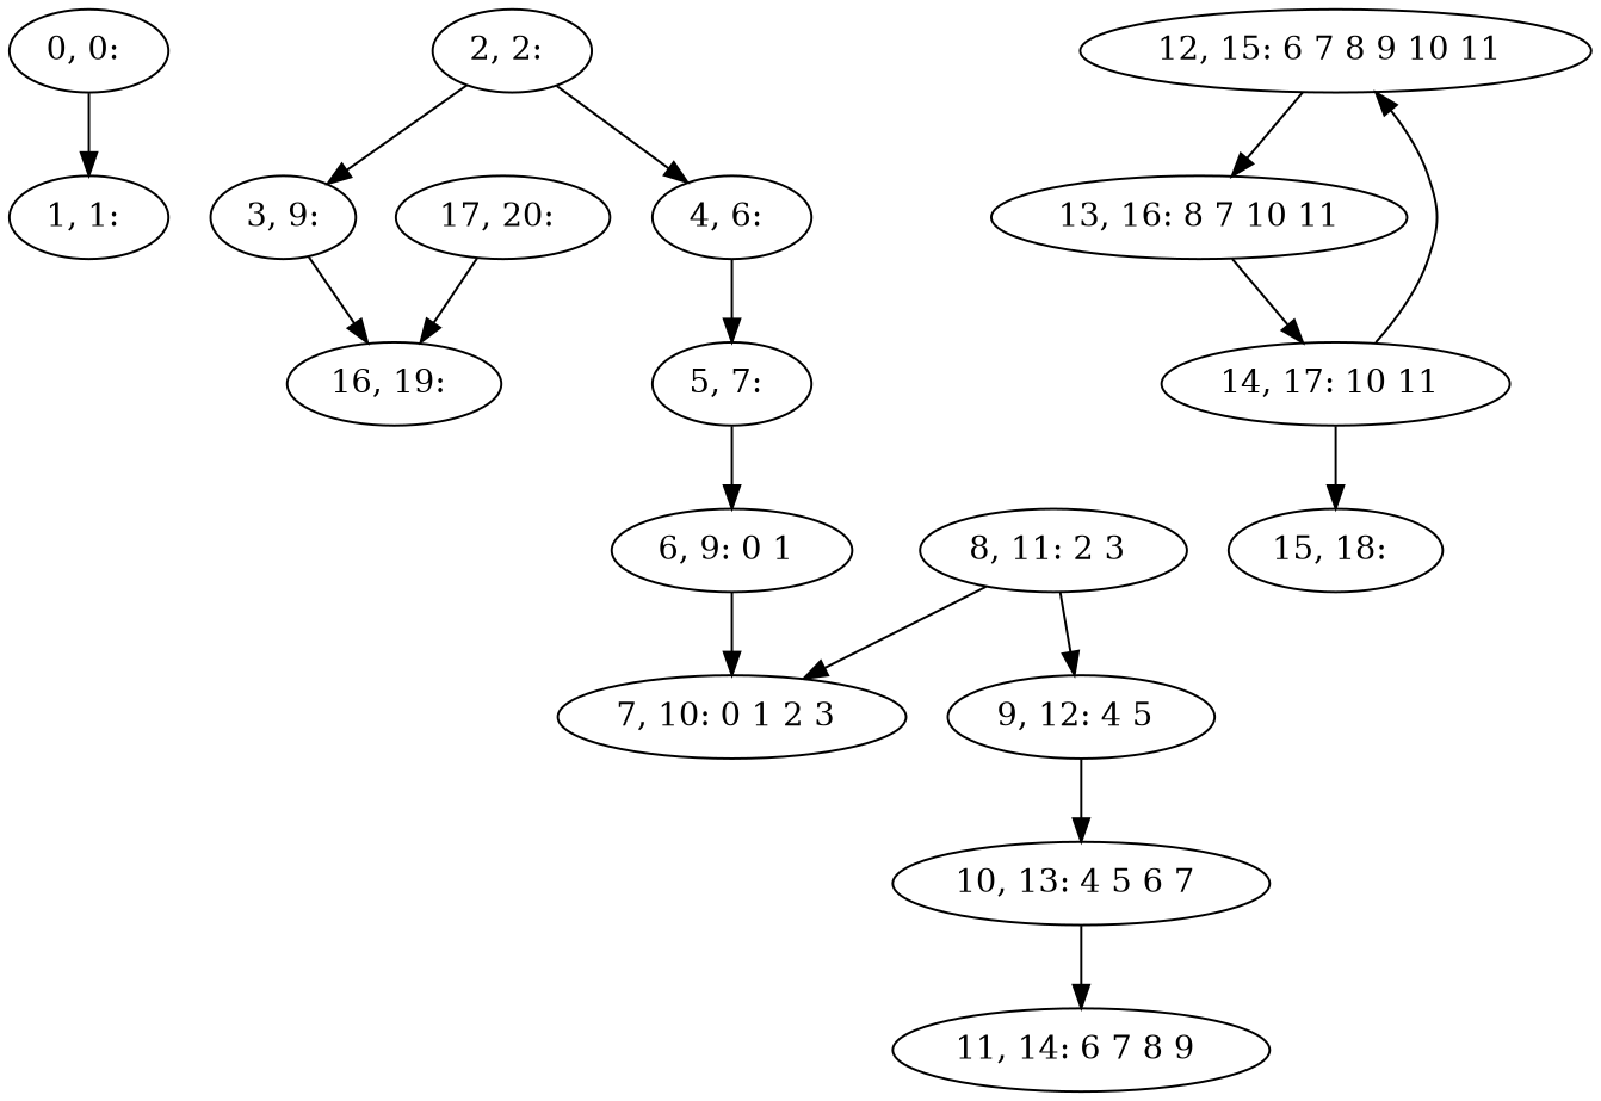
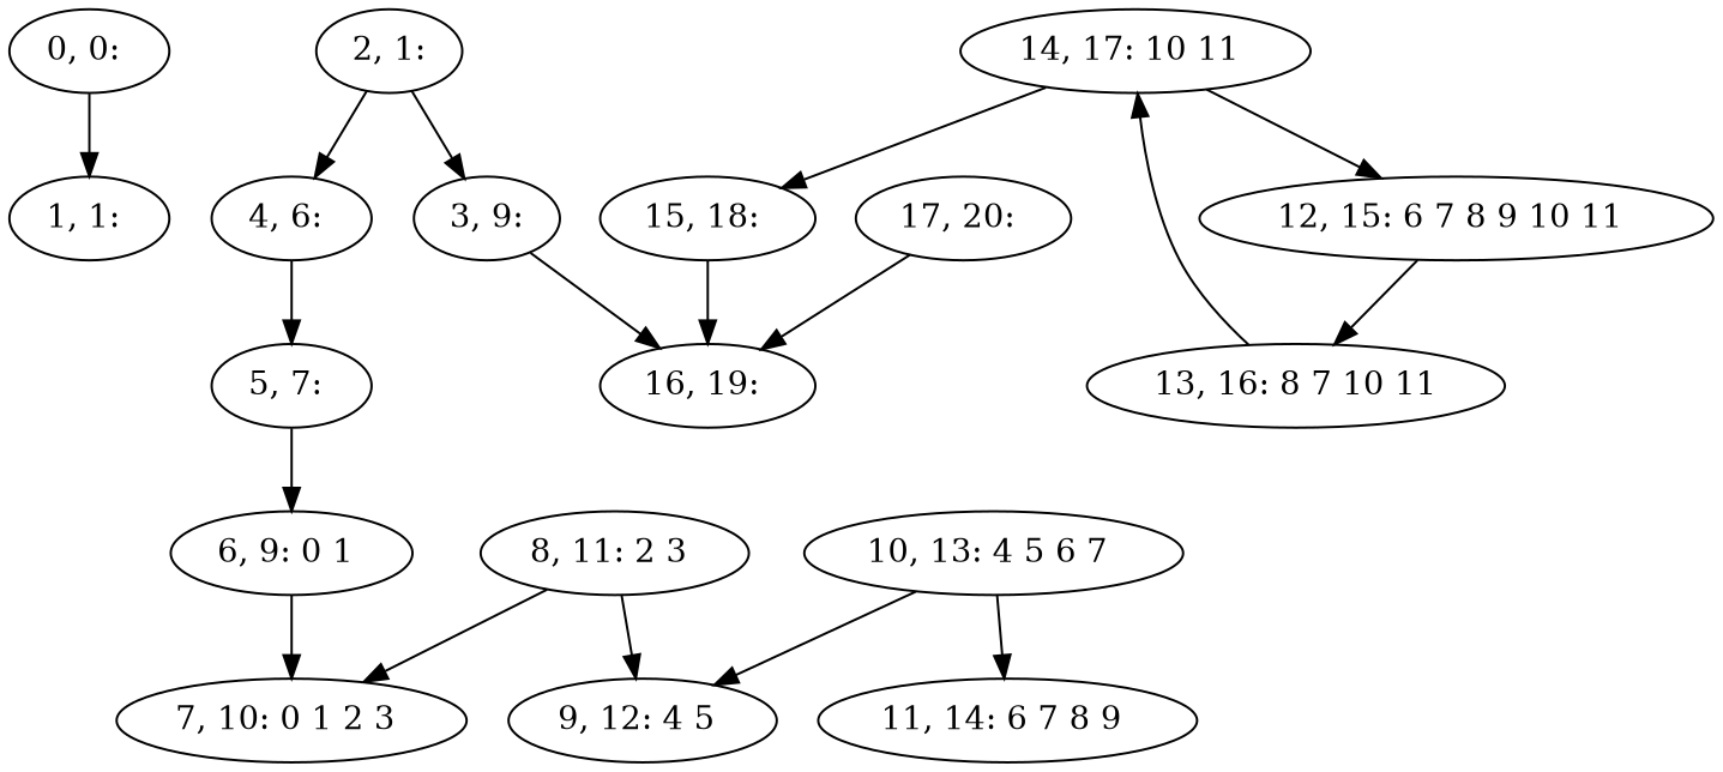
  digraph {
    n1 [label="0, 0: "]
    n2 [label="1, 1: "]
-   n3 [label="2, 2: "]
+   n3 [label="2, 1:"]
    n4 [label="3, 9:"]
    n5 [label="4, 6: "]
    n6 [label="16, 19: "]
    n7 [label="5, 7: "]
    n8 [label="6, 9: 0 1 "]
    n9 [label="7, 10: 0 1 2 3 "]
    n10 [label="8, 11: 2 3 "]
    n11 [label="9, 12: 4 5 "]
    n12 [label="10, 13: 4 5 6 7 "]
    n13 [label="11, 14: 6 7 8 9 "]
    n14 [label="12, 15: 6 7 8 9 10 11 "]
    n15 [label="13, 16: 8 7 10 11"]
    n16 [label="14, 17: 10 11 "]
    n17 [label="15, 18: "]
    n18 [label="17, 20: "]
    n1 -> n2
    n3 -> n4
    n3 -> n5
    n4 -> n6
    n5 -> n7
    n7 -> n8
    n8 -> n9
    n10 -> n9
    n10 -> n11
-   n11 -> n12
+   n12 -> n11
    n12 -> n13
    n14 -> n15
    n15 -> n16
    n16 -> n14
    n16 -> n17
+   n17 -> n6
    n18 -> n6
  }
